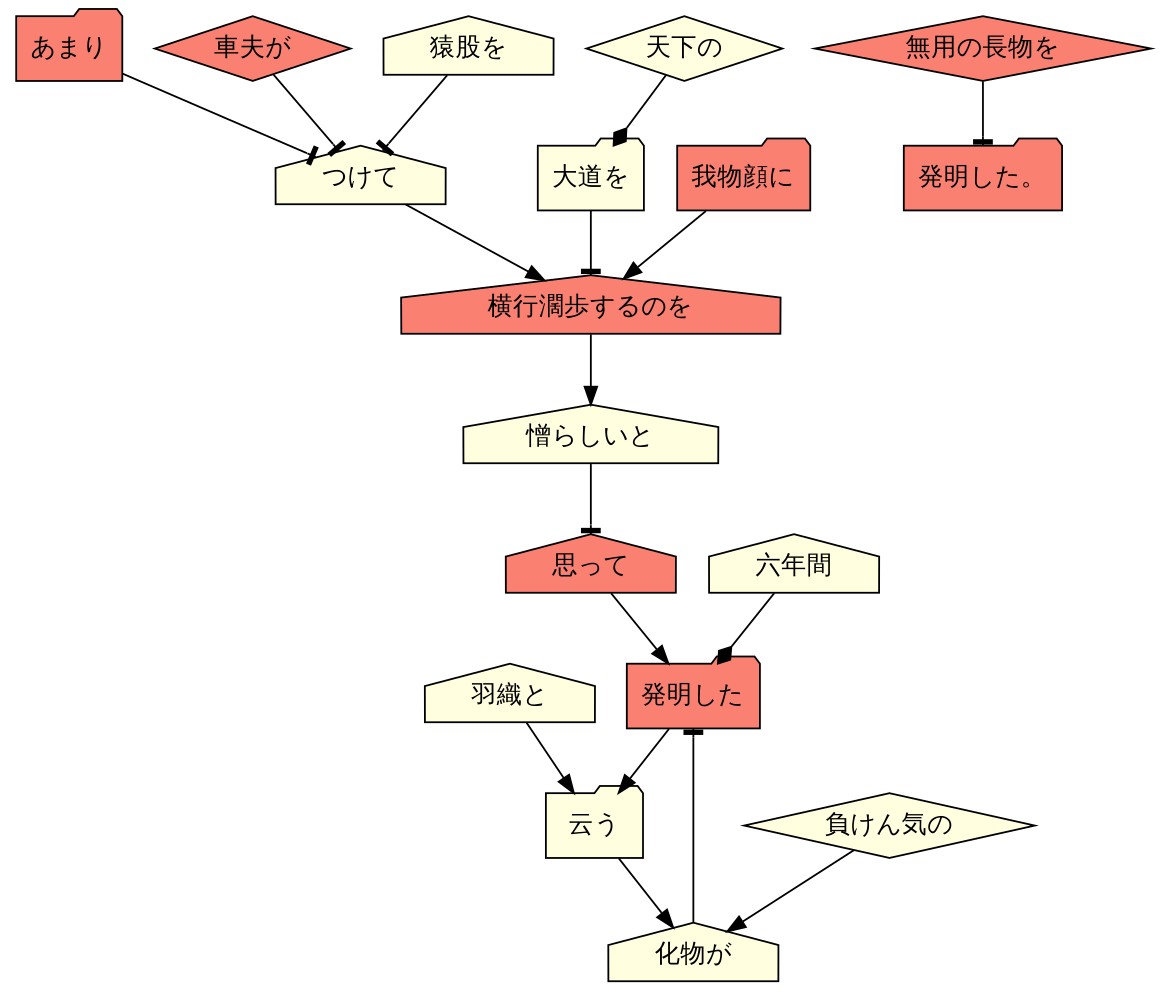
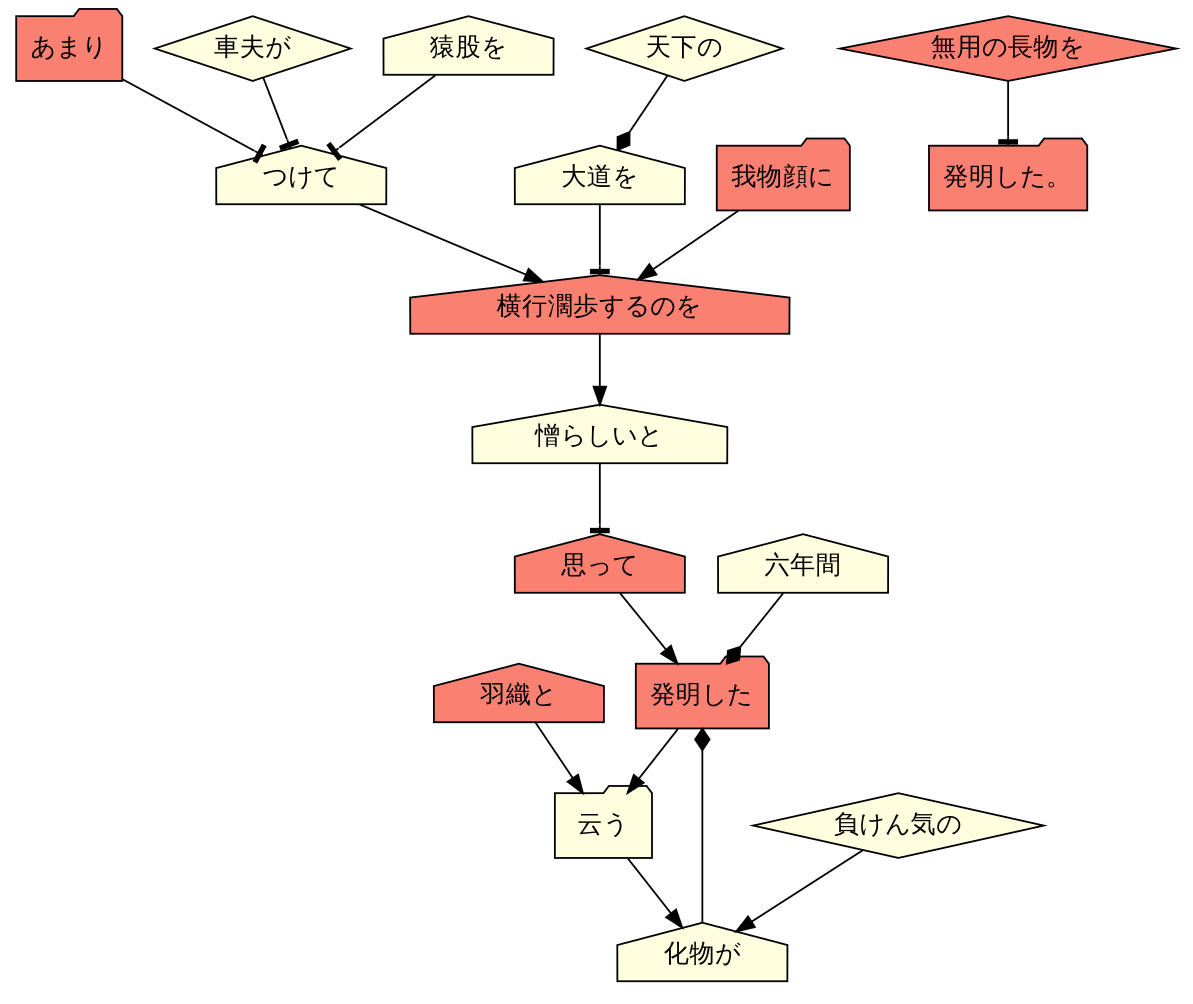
  digraph {
    fontname=Roboto
    node [fillcolor=salmon fontname=Roboto shape=house style=filled]
    edge [arrowhead=normal fontname=Roboto]
    n1 [label="あまり" shape=folder]
    n2 [fillcolor=lightyellow label="つけて"]
    n3 [label="横行濶歩するのを"]
-   n4 [label="車夫が" shape=diamond]
+   n4 [fillcolor=lightyellow label="車夫が" shape=diamond]
    n5 [fillcolor=lightyellow label="猿股を"]
    n6 [fillcolor=lightyellow label="憎らしいと"]
    n7 [fillcolor=lightyellow label="天下の" shape=diamond]
-   n8 [fillcolor=lightyellow label="大道を" shape=folder]
+   n8 [fillcolor=lightyellow label="大道を"]
    n9 [label="我物顔に" shape=folder]
    n10 [label="思って"]
    n11 [label="発明した" shape=folder]
    n12 [fillcolor=lightyellow label="云う" shape=folder]
    n13 [fillcolor=lightyellow label="負けん気の" shape=diamond]
    n14 [fillcolor=lightyellow label="化物が"]
    n15 [fillcolor=lightyellow label="六年間"]
-   n16 [fillcolor=lightyellow label="羽織と"]
+   n16 [label="羽織と"]
    n17 [label="無用の長物を" shape=diamond]
    n18 [label="発明した。" shape=folder]
    n1 -> n2 [arrowhead=tee]
    n2 -> n3
    n3 -> n6
    n4 -> n2 [arrowhead=tee]
    n5 -> n2 [arrowhead=tee]
    n6 -> n10 [arrowhead=tee]
    n7 -> n8 [arrowhead=diamond]
    n8 -> n3 [arrowhead=tee]
    n9 -> n3
    n10 -> n11
    n11 -> n12
    n12 -> n14
    n13 -> n14
-   n14 -> n11 [arrowhead=tee]
+   n14 -> n11 [arrowhead=diamond]
    n15 -> n11 [arrowhead=diamond]
    n16 -> n12
    n17 -> n18 [arrowhead=tee]
  }
